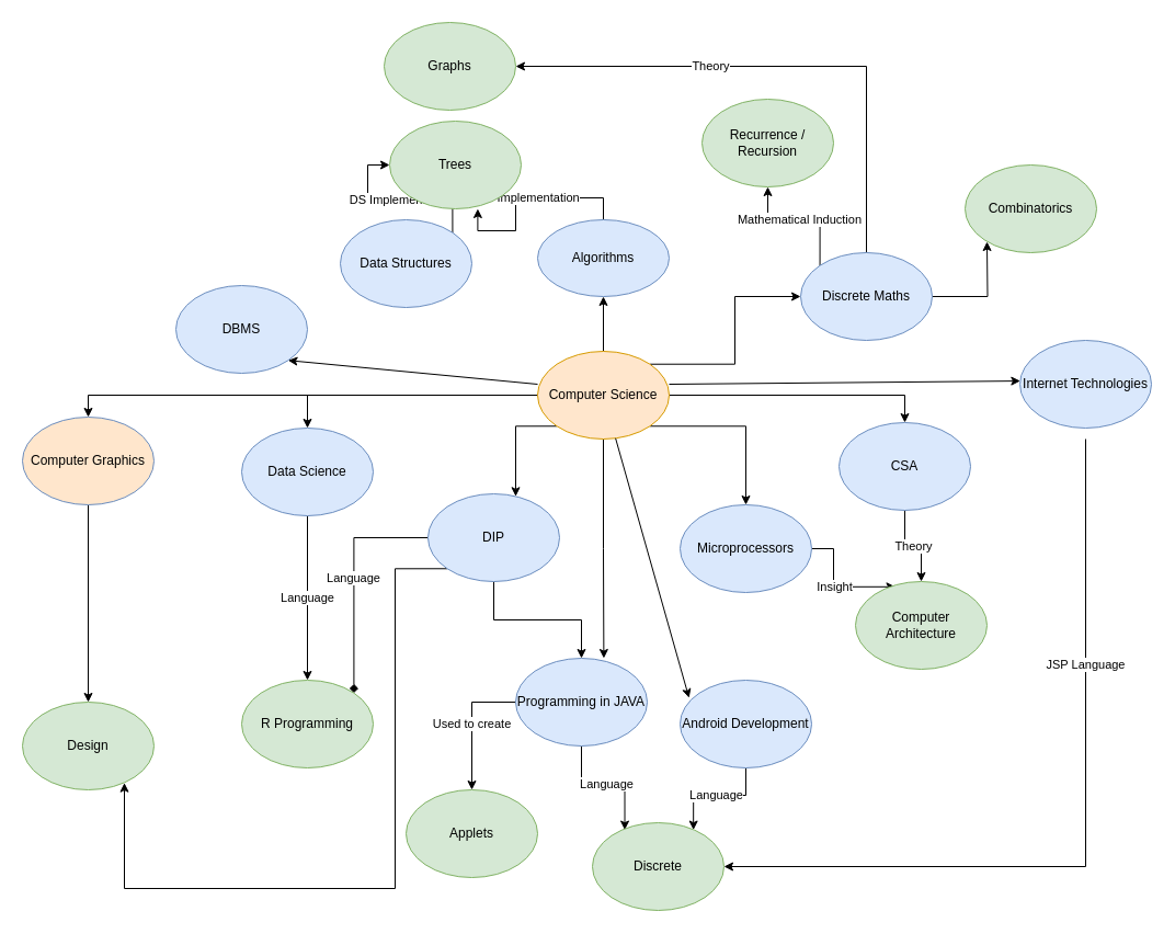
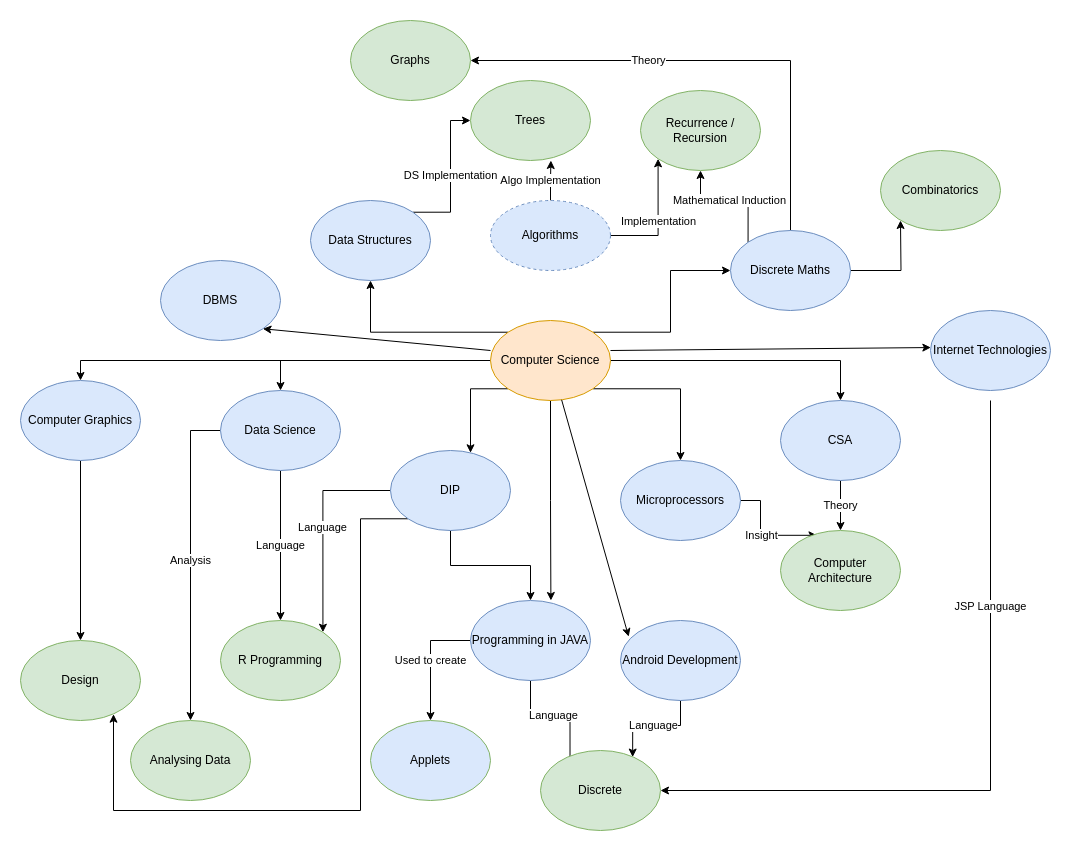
  <mxCell id="0" />
  <mxCell id="1" parent="0" />
+ <mxCell id="2" style="edgeStyle=orthogonalEdgeStyle;rounded=0;orthogonalLoop=1;jettySize=auto;html=1;exitX=0;exitY=0;exitDx=0;exitDy=0;entryX=0.5;entryY=1;entryDx=0;entryDy=0;" edge="1" parent="1" source="11" target="14"><mxGeometry relative="1" as="geometry" /></mxCell>
  <mxCell id="3" style="edgeStyle=orthogonalEdgeStyle;rounded=0;orthogonalLoop=1;jettySize=auto;html=1;exitX=1;exitY=0;exitDx=0;exitDy=0;entryX=0;entryY=0.5;entryDx=0;entryDy=0;" edge="1" parent="1" source="11" target="22"><mxGeometry relative="1" as="geometry" /></mxCell>
  <mxCell id="4" style="edgeStyle=orthogonalEdgeStyle;rounded=0;orthogonalLoop=1;jettySize=auto;html=1;exitX=0;exitY=0.5;exitDx=0;exitDy=0;entryX=0.5;entryY=0;entryDx=0;entryDy=0;" edge="1" parent="1" source="11" target="33"><mxGeometry relative="1" as="geometry"><Array as="points"><mxPoint x="280" y="360" /></Array></mxGeometry></mxCell>
  <mxCell id="5" style="edgeStyle=orthogonalEdgeStyle;rounded=0;orthogonalLoop=1;jettySize=auto;html=1;exitX=0;exitY=1;exitDx=0;exitDy=0;" edge="1" parent="1" source="11" target="30"><mxGeometry relative="1" as="geometry"><Array as="points"><mxPoint x="470" y="388" /></Array></mxGeometry></mxCell>
  <mxCell id="6" style="edgeStyle=orthogonalEdgeStyle;rounded=0;orthogonalLoop=1;jettySize=auto;html=1;exitX=1;exitY=0.5;exitDx=0;exitDy=0;entryX=0.5;entryY=0;entryDx=0;entryDy=0;" edge="1" parent="1" source="11" target="24"><mxGeometry relative="1" as="geometry" /></mxCell>
  <mxCell id="7" style="edgeStyle=orthogonalEdgeStyle;rounded=0;orthogonalLoop=1;jettySize=auto;html=1;exitX=1;exitY=1;exitDx=0;exitDy=0;entryX=0.5;entryY=0;entryDx=0;entryDy=0;" edge="1" parent="1" source="11" target="26"><mxGeometry relative="1" as="geometry" /></mxCell>
  <mxCell id="8" style="edgeStyle=orthogonalEdgeStyle;rounded=0;orthogonalLoop=1;jettySize=auto;html=1;exitX=0.5;exitY=1;exitDx=0;exitDy=0;entryX=0.67;entryY=0;entryDx=0;entryDy=0;entryPerimeter=0;" edge="1" parent="1" source="11" target="37"><mxGeometry relative="1" as="geometry" /></mxCell>
  <mxCell id="9" style="edgeStyle=orthogonalEdgeStyle;rounded=0;orthogonalLoop=1;jettySize=auto;html=1;exitX=0;exitY=0.5;exitDx=0;exitDy=0;entryX=0.5;entryY=0;entryDx=0;entryDy=0;" edge="1" parent="1" source="11" target="56"><mxGeometry relative="1" as="geometry"><mxPoint x="70" y="360.471" as="targetPoint" /><Array as="points"><mxPoint x="80" y="360" /></Array></mxGeometry></mxCell>
- <mxCell id="10" style="edgeStyle=orthogonalEdgeStyle;rounded=0;orthogonalLoop=1;jettySize=auto;html=1;exitX=0.5;exitY=0;exitDx=0;exitDy=0;entryX=0.5;entryY=1;entryDx=0;entryDy=0;" edge="1" parent="1" source="11" target="17"><mxGeometry relative="1" as="geometry" /></mxCell>
  <mxCell id="11" value="Computer Science" style="ellipse;whiteSpace=wrap;html=1;fillColor=#ffe6cc;strokeColor=#d79b00;" vertex="1" parent="1"><mxGeometry x="490" y="320" width="120" height="80" as="geometry" /></mxCell>
  <mxCell id="12" style="edgeStyle=orthogonalEdgeStyle;rounded=0;orthogonalLoop=1;jettySize=auto;html=1;exitX=1;exitY=0;exitDx=0;exitDy=0;entryX=0;entryY=0.5;entryDx=0;entryDy=0;" edge="1" parent="1" source="14" target="39"><mxGeometry relative="1" as="geometry" /></mxCell>
  <mxCell id="13" value="DS Implementation" style="edgeLabel;html=1;align=center;verticalAlign=middle;resizable=0;points=[];" vertex="1" connectable="0" parent="12"><mxGeometry x="0.009" y="1" relative="1" as="geometry"><mxPoint as="offset" /></mxGeometry></mxCell>
  <mxCell id="14" value="Data Structures" style="ellipse;whiteSpace=wrap;html=1;fillColor=#dae8fc;strokeColor=#6c8ebf;" vertex="1" parent="1"><mxGeometry x="310" y="200" width="120" height="80" as="geometry" /></mxCell>
  <mxCell id="15" value="Algo Implementation" style="edgeStyle=orthogonalEdgeStyle;rounded=0;orthogonalLoop=1;jettySize=auto;html=1;exitX=0.5;exitY=0;exitDx=0;exitDy=0;entryX=0.67;entryY=1;entryDx=0;entryDy=0;entryPerimeter=0;" edge="1" parent="1" source="17" target="39"><mxGeometry relative="1" as="geometry" /></mxCell>
- <mxCell id="17" value="Algorithms" style="ellipse;whiteSpace=wrap;html=1;fillColor=#dae8fc;strokeColor=#6c8ebf;" vertex="1" parent="1"><mxGeometry x="490" y="200" width="120" height="70" as="geometry" /></mxCell>
+ <mxCell id="16" value="Implementation" style="edgeStyle=orthogonalEdgeStyle;rounded=0;orthogonalLoop=1;jettySize=auto;html=1;entryX=0;entryY=1;entryDx=0;entryDy=0;" edge="1" parent="1" source="17" target="40"><mxGeometry relative="1" as="geometry" /></mxCell>
+ <mxCell id="17" value="Algorithms" style="ellipse;whiteSpace=wrap;html=1;fillColor=#dae8fc;strokeColor=#6c8ebf;dashed=1;" vertex="1" parent="1"><mxGeometry x="490" y="200" width="120" height="70" as="geometry" /></mxCell>
  <mxCell id="18" style="edgeStyle=orthogonalEdgeStyle;rounded=0;orthogonalLoop=1;jettySize=auto;html=1;exitX=0.5;exitY=0;exitDx=0;exitDy=0;entryX=1;entryY=0.5;entryDx=0;entryDy=0;" edge="1" parent="1" source="22" target="38"><mxGeometry relative="1" as="geometry" /></mxCell>
  <mxCell id="19" value="Theory" style="edgeLabel;html=1;align=center;verticalAlign=middle;resizable=0;points=[];" vertex="1" connectable="0" parent="18"><mxGeometry x="0.278" y="-1" relative="1" as="geometry"><mxPoint as="offset" /></mxGeometry></mxCell>
  <mxCell id="20" value="Mathematical Induction" style="edgeStyle=orthogonalEdgeStyle;rounded=0;orthogonalLoop=1;jettySize=auto;html=1;exitX=0;exitY=0;exitDx=0;exitDy=0;" edge="1" parent="1" source="22" target="40"><mxGeometry relative="1" as="geometry" /></mxCell>
  <mxCell id="21" style="edgeStyle=orthogonalEdgeStyle;rounded=0;orthogonalLoop=1;jettySize=auto;html=1;" edge="1" parent="1" source="22"><mxGeometry relative="1" as="geometry"><mxPoint x="900" y="220" as="targetPoint" /></mxGeometry></mxCell>
  <mxCell id="22" value="Discrete Maths" style="ellipse;whiteSpace=wrap;html=1;fillColor=#dae8fc;strokeColor=#6c8ebf;" vertex="1" parent="1"><mxGeometry x="730" y="230" width="120" height="80" as="geometry" /></mxCell>
  <mxCell id="23" value="Theory" style="edgeStyle=orthogonalEdgeStyle;rounded=0;orthogonalLoop=1;jettySize=auto;html=1;exitX=0.5;exitY=1;exitDx=0;exitDy=0;entryX=0.5;entryY=0;entryDx=0;entryDy=0;" edge="1" parent="1" source="24" target="41"><mxGeometry relative="1" as="geometry" /></mxCell>
- <mxCell id="24" value="CSA" style="ellipse;whiteSpace=wrap;html=1;fillColor=#dae8fc;strokeColor=#6c8ebf;" vertex="1" parent="1"><mxGeometry x="765" y="385" width="120" height="80" as="geometry" /></mxCell>
+ <mxCell id="24" value="CSA" style="ellipse;whiteSpace=wrap;html=1;fillColor=#dae8fc;strokeColor=#6c8ebf;" vertex="1" parent="1"><mxGeometry x="780" y="400" width="120" height="80" as="geometry" /></mxCell>
  <mxCell id="25" value="Insight" style="edgeStyle=orthogonalEdgeStyle;rounded=0;orthogonalLoop=1;jettySize=auto;html=1;exitX=1;exitY=0.5;exitDx=0;exitDy=0;entryX=0.304;entryY=0.06;entryDx=0;entryDy=0;entryPerimeter=0;" edge="1" parent="1" source="26" target="41"><mxGeometry relative="1" as="geometry" /></mxCell>
  <mxCell id="26" value="Microprocessors" style="ellipse;whiteSpace=wrap;html=1;fillColor=#dae8fc;strokeColor=#6c8ebf;" vertex="1" parent="1"><mxGeometry x="620" y="460" width="120" height="80" as="geometry" /></mxCell>
- <mxCell id="27" value="Language" style="edgeStyle=orthogonalEdgeStyle;rounded=0;orthogonalLoop=1;jettySize=auto;html=1;exitX=0;exitY=0.5;exitDx=0;exitDy=0;entryX=1;entryY=0;entryDx=0;entryDy=0;endArrow=diamond;" edge="1" parent="1" source="30" target="34"><mxGeometry relative="1" as="geometry" /></mxCell>
+ <mxCell id="27" value="Language" style="edgeStyle=orthogonalEdgeStyle;rounded=0;orthogonalLoop=1;jettySize=auto;html=1;exitX=0;exitY=0.5;exitDx=0;exitDy=0;entryX=1;entryY=0;entryDx=0;entryDy=0;" edge="1" parent="1" source="30" target="34"><mxGeometry relative="1" as="geometry" /></mxCell>
  <mxCell id="28" value="" style="edgeStyle=orthogonalEdgeStyle;rounded=0;orthogonalLoop=1;jettySize=auto;html=1;" edge="1" parent="1" source="30" target="37"><mxGeometry relative="1" as="geometry" /></mxCell>
  <mxCell id="29" style="edgeStyle=orthogonalEdgeStyle;rounded=0;orthogonalLoop=1;jettySize=auto;html=1;exitX=0;exitY=1;exitDx=0;exitDy=0;entryX=0.775;entryY=0.921;entryDx=0;entryDy=0;entryPerimeter=0;" edge="1" parent="1" source="30" target="57"><mxGeometry relative="1" as="geometry"><Array as="points"><mxPoint x="360" y="518" /><mxPoint x="360" y="810" /><mxPoint x="113" y="810" /></Array></mxGeometry></mxCell>
  <mxCell id="30" value="DIP" style="ellipse;whiteSpace=wrap;html=1;fillColor=#dae8fc;strokeColor=#6c8ebf;" vertex="1" parent="1"><mxGeometry x="390" y="450" width="120" height="80" as="geometry" /></mxCell>
  <mxCell id="31" value="Language" style="edgeStyle=orthogonalEdgeStyle;rounded=0;orthogonalLoop=1;jettySize=auto;html=1;exitX=0.5;exitY=1;exitDx=0;exitDy=0;entryX=0.5;entryY=0;entryDx=0;entryDy=0;" edge="1" parent="1" source="33" target="34"><mxGeometry relative="1" as="geometry" /></mxCell>
+ <mxCell id="32" value="Analysis" style="edgeStyle=orthogonalEdgeStyle;rounded=0;orthogonalLoop=1;jettySize=auto;html=1;exitX=0;exitY=0.5;exitDx=0;exitDy=0;entryX=0.5;entryY=0;entryDx=0;entryDy=0;" edge="1" parent="1" source="33" target="53"><mxGeometry relative="1" as="geometry" /></mxCell>
  <mxCell id="33" value="Data Science" style="ellipse;whiteSpace=wrap;html=1;fillColor=#dae8fc;strokeColor=#6c8ebf;" vertex="1" parent="1"><mxGeometry x="220" y="390" width="120" height="80" as="geometry" /></mxCell>
  <mxCell id="34" value="R Programming" style="ellipse;whiteSpace=wrap;html=1;fillColor=#d5e8d4;strokeColor=#82b366;" vertex="1" parent="1"><mxGeometry x="220" y="620" width="120" height="80" as="geometry" /></mxCell>
- <mxCell id="35" value="Language" style="edgeStyle=orthogonalEdgeStyle;rounded=0;orthogonalLoop=1;jettySize=auto;html=1;exitX=0.5;exitY=1;exitDx=0;exitDy=0;entryX=0.246;entryY=0.082;entryDx=0;entryDy=0;entryPerimeter=0;" edge="1" parent="1" source="37" target="45"><mxGeometry relative="1" as="geometry" /></mxCell>
+ <mxCell id="35" value="Language" style="edgeStyle=orthogonalEdgeStyle;rounded=0;orthogonalLoop=1;jettySize=auto;html=1;exitX=0.5;exitY=1;exitDx=0;exitDy=0;entryX=0.246;entryY=0.082;entryDx=0;entryDy=0;entryPerimeter=0;endArrow=none;" edge="1" parent="1" source="37" target="45"><mxGeometry relative="1" as="geometry" /></mxCell>
  <mxCell id="36" value="Used to create" style="edgeStyle=orthogonalEdgeStyle;rounded=0;orthogonalLoop=1;jettySize=auto;html=1;exitX=0;exitY=0.5;exitDx=0;exitDy=0;entryX=0.5;entryY=0;entryDx=0;entryDy=0;" edge="1" parent="1" source="37" target="46"><mxGeometry relative="1" as="geometry" /></mxCell>
  <mxCell id="37" value="Programming in JAVA" style="ellipse;whiteSpace=wrap;html=1;fillColor=#dae8fc;strokeColor=#6c8ebf;" vertex="1" parent="1"><mxGeometry x="470" y="600" width="120" height="80" as="geometry" /></mxCell>
  <mxCell id="38" value="Graphs" style="ellipse;whiteSpace=wrap;html=1;fillColor=#d5e8d4;strokeColor=#82b366;" vertex="1" parent="1"><mxGeometry x="350" y="20" width="120" height="80" as="geometry" /></mxCell>
- <mxCell id="39" value="Trees" style="ellipse;whiteSpace=wrap;html=1;fillColor=#d5e8d4;strokeColor=#82b366;" vertex="1" parent="1"><mxGeometry x="355" y="110" width="120" height="80" as="geometry" /></mxCell>
+ <mxCell id="39" value="Trees" style="ellipse;whiteSpace=wrap;html=1;fillColor=#d5e8d4;strokeColor=#82b366;" vertex="1" parent="1"><mxGeometry x="470" y="80" width="120" height="80" as="geometry" /></mxCell>
  <mxCell id="40" value="Recurrence / Recursion" style="ellipse;whiteSpace=wrap;html=1;fillColor=#d5e8d4;strokeColor=#82b366;" vertex="1" parent="1"><mxGeometry x="640" y="90" width="120" height="80" as="geometry" /></mxCell>
  <mxCell id="41" value="Computer Architecture" style="ellipse;whiteSpace=wrap;html=1;fillColor=#d5e8d4;strokeColor=#82b366;" vertex="1" parent="1"><mxGeometry x="780" y="530" width="120" height="80" as="geometry" /></mxCell>
  <mxCell id="42" value="Language" style="edgeStyle=orthogonalEdgeStyle;rounded=0;orthogonalLoop=1;jettySize=auto;html=1;exitX=0.5;exitY=1;exitDx=0;exitDy=0;entryX=0.768;entryY=0.082;entryDx=0;entryDy=0;entryPerimeter=0;" edge="1" parent="1" source="43" target="45"><mxGeometry relative="1" as="geometry" /></mxCell>
  <mxCell id="43" value="Android Development" style="ellipse;whiteSpace=wrap;html=1;fillColor=#dae8fc;strokeColor=#6c8ebf;" vertex="1" parent="1"><mxGeometry x="620" y="620" width="120" height="80" as="geometry" /></mxCell>
  <mxCell id="44" value="" style="endArrow=classic;html=1;entryX=0.068;entryY=0.202;entryDx=0;entryDy=0;entryPerimeter=0;" edge="1" parent="1" source="11" target="43"><mxGeometry width="50" height="50" relative="1" as="geometry"><mxPoint x="580" y="390" as="sourcePoint" /><mxPoint x="630" y="340" as="targetPoint" /></mxGeometry></mxCell>
  <mxCell id="45" value="Discrete" style="ellipse;whiteSpace=wrap;html=1;fillColor=#d5e8d4;strokeColor=#82b366;" vertex="1" parent="1"><mxGeometry x="540" y="750" width="120" height="80" as="geometry" /></mxCell>
- <mxCell id="46" value="Applets" style="ellipse;whiteSpace=wrap;html=1;fillColor=#d5e8d4;strokeColor=#82b366;" vertex="1" parent="1"><mxGeometry x="370" y="720" width="120" height="80" as="geometry" /></mxCell>
+ <mxCell id="46" value="Applets" style="ellipse;whiteSpace=wrap;html=1;fillColor=#dae8fc;strokeColor=#82b366;" vertex="1" parent="1"><mxGeometry x="370" y="720" width="120" height="80" as="geometry" /></mxCell>
  <mxCell id="47" style="edgeStyle=orthogonalEdgeStyle;rounded=0;orthogonalLoop=1;jettySize=auto;html=1;exitX=0.5;exitY=1;exitDx=0;exitDy=0;entryX=1;entryY=0.5;entryDx=0;entryDy=0;" edge="1" parent="1" target="45"><mxGeometry relative="1" as="geometry"><mxPoint x="990" y="400" as="sourcePoint" /><Array as="points"><mxPoint x="990" y="790" /></Array></mxGeometry></mxCell>
  <mxCell id="48" value="JSP Language" style="edgeLabel;html=1;align=center;verticalAlign=middle;resizable=0;points=[];" vertex="1" connectable="0" parent="47"><mxGeometry x="-0.43" y="-1" relative="1" as="geometry"><mxPoint as="offset" /></mxGeometry></mxCell>
  <mxCell id="49" value="Internet Technologies" style="ellipse;whiteSpace=wrap;html=1;fillColor=#dae8fc;strokeColor=#6c8ebf;" vertex="1" parent="1"><mxGeometry x="930" y="310" width="120" height="80" as="geometry" /></mxCell>
  <mxCell id="50" value="" style="endArrow=classic;html=1;entryX=0.003;entryY=0.338;entryDx=0;entryDy=0;entryPerimeter=0;" edge="1" parent="1"><mxGeometry width="50" height="50" relative="1" as="geometry"><mxPoint x="610" y="350" as="sourcePoint" /><mxPoint x="930.36" y="347.04" as="targetPoint" /></mxGeometry></mxCell>
  <mxCell id="51" value="DBMS" style="ellipse;whiteSpace=wrap;html=1;fillColor=#dae8fc;strokeColor=#6c8ebf;" vertex="1" parent="1"><mxGeometry x="160" y="260" width="120" height="80" as="geometry" /></mxCell>
  <mxCell id="52" value="" style="endArrow=classic;html=1;entryX=1;entryY=1;entryDx=0;entryDy=0;" edge="1" parent="1" target="51"><mxGeometry width="50" height="50" relative="1" as="geometry"><mxPoint x="490" y="350" as="sourcePoint" /><mxPoint x="540" y="300" as="targetPoint" /></mxGeometry></mxCell>
+ <mxCell id="53" value="Analysing Data" style="ellipse;whiteSpace=wrap;html=1;fillColor=#d5e8d4;strokeColor=#82b366;" vertex="1" parent="1"><mxGeometry x="130" y="720" width="120" height="80" as="geometry" /></mxCell>
  <mxCell id="54" value="Combinatorics" style="ellipse;whiteSpace=wrap;html=1;fillColor=#d5e8d4;strokeColor=#82b366;" vertex="1" parent="1"><mxGeometry x="880" y="150" width="120" height="80" as="geometry" /></mxCell>
  <mxCell id="55" style="edgeStyle=orthogonalEdgeStyle;rounded=0;orthogonalLoop=1;jettySize=auto;html=1;exitX=0.5;exitY=1;exitDx=0;exitDy=0;" edge="1" parent="1" source="56" target="57"><mxGeometry relative="1" as="geometry" /></mxCell>
- <mxCell id="56" value="Computer Graphics" style="ellipse;whiteSpace=wrap;html=1;fillColor=#ffe6cc;strokeColor=#6c8ebf;" vertex="1" parent="1"><mxGeometry x="20" y="380" width="120" height="80" as="geometry" /></mxCell>
+ <mxCell id="56" value="Computer Graphics" style="ellipse;whiteSpace=wrap;html=1;fillColor=#dae8fc;strokeColor=#6c8ebf;" vertex="1" parent="1"><mxGeometry x="20" y="380" width="120" height="80" as="geometry" /></mxCell>
  <mxCell id="57" value="Design" style="ellipse;whiteSpace=wrap;html=1;fillColor=#d5e8d4;strokeColor=#82b366;" vertex="1" parent="1"><mxGeometry x="20" y="640" width="120" height="80" as="geometry" /></mxCell>
